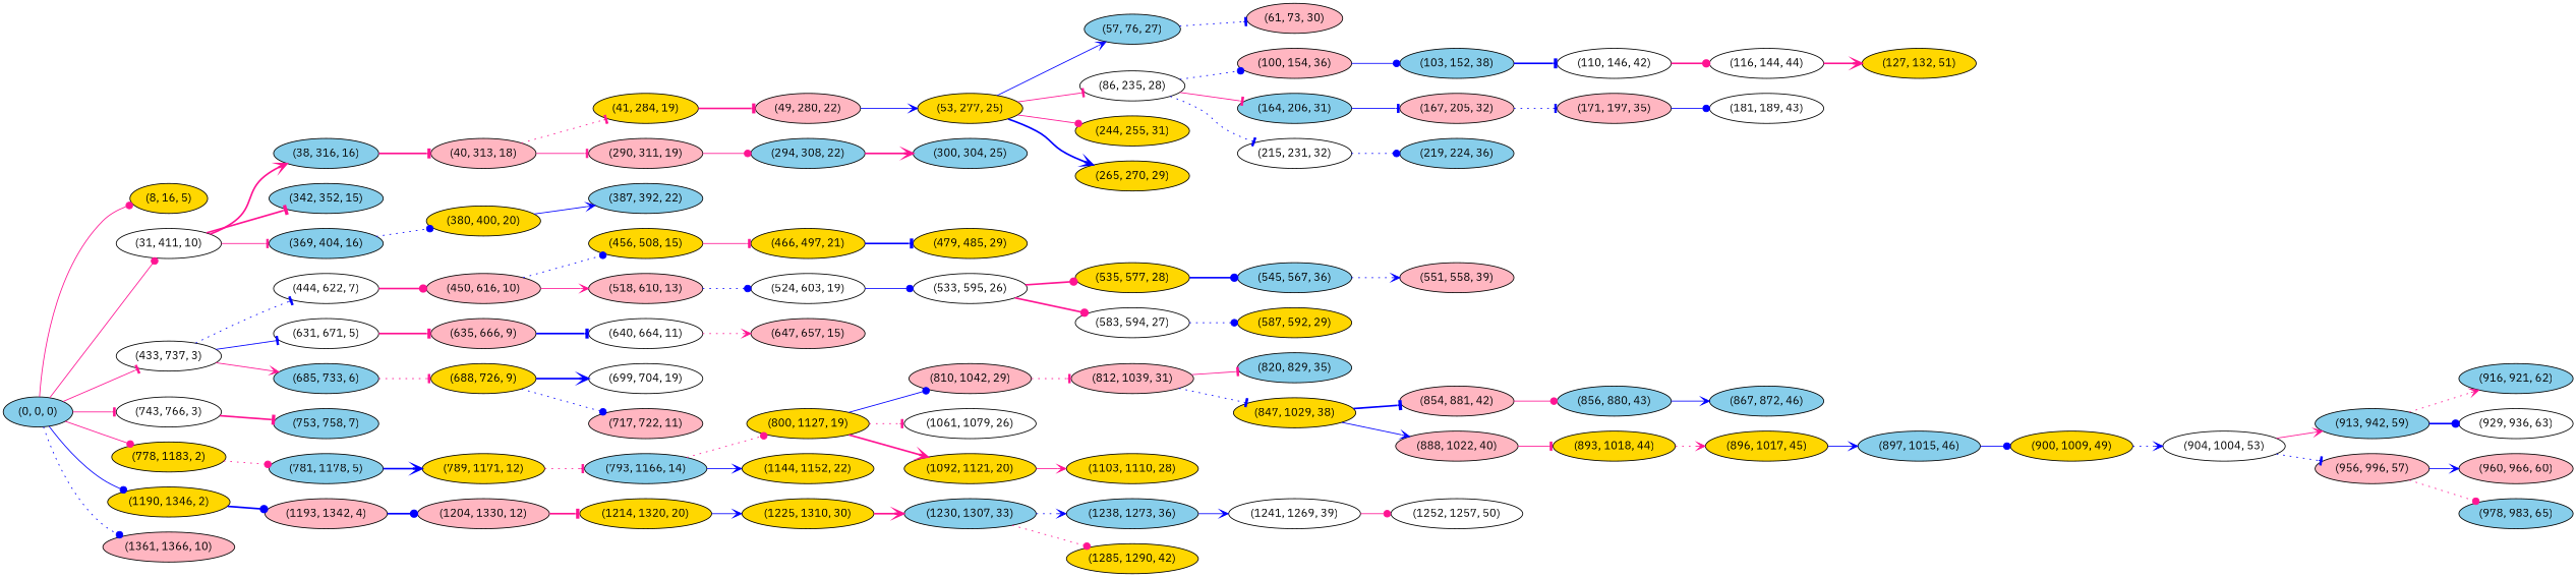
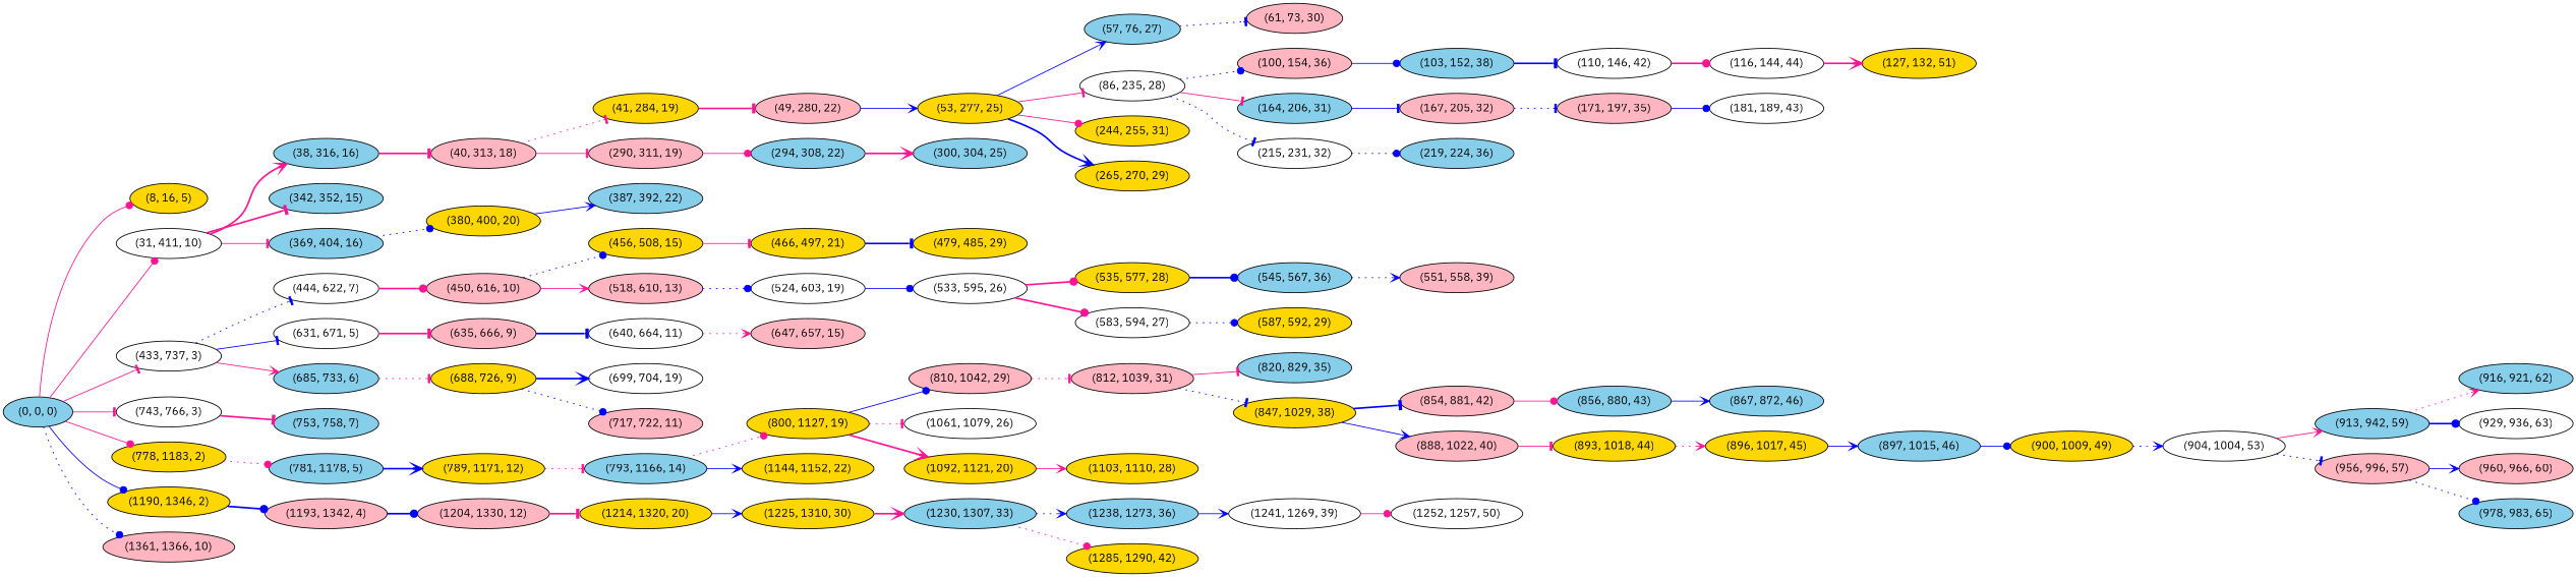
  digraph {
    fontname="IBM Plex Sans"
    rankdir=LR
    node [fillcolor=gold fontname="IBM Plex Sans" style=filled]
    edge [arrowhead=dot color=deeppink fontname="IBM Plex Sans" style=solid]
    "(0, 0, 0)" [fillcolor=skyblue]
    "(8, 16, 5)"
    "(31, 411, 10)" [fillcolor=white]
    "(433, 737, 3)" [fillcolor=white]
    "(743, 766, 3)" [fillcolor=white]
    "(778, 1183, 2)"
    "(1190, 1346, 2)"
    "(1361, 1366, 10)" [fillcolor=lightpink]
    "(38, 316, 16)" [fillcolor=skyblue]
    "(342, 352, 15)" [fillcolor=skyblue]
    "(369, 404, 16)" [fillcolor=skyblue]
    "(444, 622, 7)" [fillcolor=white]
    "(631, 671, 5)" [fillcolor=white]
    "(685, 733, 6)" [fillcolor=skyblue]
    "(753, 758, 7)" [fillcolor=skyblue]
    "(781, 1178, 5)" [fillcolor=skyblue]
    "(1193, 1342, 4)" [fillcolor=lightpink]
    "(40, 313, 18)" [fillcolor=lightpink]
    "(380, 400, 20)"
    "(41, 284, 19)"
    "(290, 311, 19)" [fillcolor=lightpink]
    "(49, 280, 22)" [fillcolor=lightpink]
    "(294, 308, 22)" [fillcolor=skyblue]
    "(53, 277, 25)"
    "(57, 76, 27)" [fillcolor=skyblue]
    "(86, 235, 28)" [fillcolor=white]
    "(244, 255, 31)"
    "(265, 270, 29)"
    "(61, 73, 30)" [fillcolor=lightpink]
    "(100, 154, 36)" [fillcolor=lightpink]
    "(164, 206, 31)" [fillcolor=skyblue]
    "(215, 231, 32)" [fillcolor=white]
    "(103, 152, 38)" [fillcolor=skyblue]
    "(167, 205, 32)" [fillcolor=lightpink]
    "(219, 224, 36)" [fillcolor=skyblue]
    "(110, 146, 42)" [fillcolor=white]
    "(116, 144, 44)" [fillcolor=white]
    "(127, 132, 51)"
    "(171, 197, 35)" [fillcolor=lightpink]
    "(181, 189, 43)" [fillcolor=white]
    "(300, 304, 25)" [fillcolor=skyblue]
    "(387, 392, 22)" [fillcolor=skyblue]
    "(450, 616, 10)" [fillcolor=lightpink]
    "(635, 666, 9)" [fillcolor=lightpink]
    "(688, 726, 9)"
    "(456, 508, 15)"
    "(518, 610, 13)" [fillcolor=lightpink]
    "(466, 497, 21)"
    "(524, 603, 19)" [fillcolor=white]
    "(479, 485, 29)"
    "(533, 595, 26)" [fillcolor=white]
    "(535, 577, 28)"
    "(583, 594, 27)" [fillcolor=white]
    "(545, 567, 36)" [fillcolor=skyblue]
    "(587, 592, 29)"
    "(551, 558, 39)" [fillcolor=lightpink]
    "(640, 664, 11)" [fillcolor=white]
    "(647, 657, 15)" [fillcolor=lightpink]
    "(699, 704, 19)" [fillcolor=white]
    "(717, 722, 11)" [fillcolor=lightpink]
    "(789, 1171, 12)"
    "(793, 1166, 14)" [fillcolor=skyblue]
    "(800, 1127, 19)"
    "(1144, 1152, 22)"
    "(810, 1042, 29)" [fillcolor=lightpink]
    "(1061, 1079, 26)" [fillcolor=white]
    "(1092, 1121, 20)"
    "(812, 1039, 31)" [fillcolor=lightpink]
    "(1103, 1110, 28)"
    "(820, 829, 35)" [fillcolor=skyblue]
    "(847, 1029, 38)"
    "(854, 881, 42)" [fillcolor=lightpink]
    "(888, 1022, 40)" [fillcolor=lightpink]
    "(856, 880, 43)" [fillcolor=skyblue]
    "(893, 1018, 44)"
    "(867, 872, 46)" [fillcolor=skyblue]
    "(896, 1017, 45)"
    "(897, 1015, 46)" [fillcolor=skyblue]
    "(900, 1009, 49)"
    "(904, 1004, 53)" [fillcolor=white]
    "(913, 942, 59)" [fillcolor=skyblue]
    "(956, 996, 57)" [fillcolor=lightpink]
    "(916, 921, 62)" [fillcolor=skyblue]
    "(929, 936, 63)" [fillcolor=white]
    "(960, 966, 60)" [fillcolor=lightpink]
    "(978, 983, 65)" [fillcolor=skyblue]
    "(1204, 1330, 12)" [fillcolor=lightpink]
    "(1214, 1320, 20)"
    "(1225, 1310, 30)"
    "(1230, 1307, 33)" [fillcolor=skyblue]
    "(1238, 1273, 36)" [fillcolor=skyblue]
    "(1285, 1290, 42)"
    "(1241, 1269, 39)" [fillcolor=white]
    "(1252, 1257, 50)" [fillcolor=white]
    "(0, 0, 0)" -> "(8, 16, 5)"
    "(0, 0, 0)" -> "(31, 411, 10)"
    "(0, 0, 0)" -> "(433, 737, 3)" [arrowhead=tee]
    "(0, 0, 0)" -> "(743, 766, 3)" [arrowhead=tee]
    "(0, 0, 0)" -> "(778, 1183, 2)"
    "(0, 0, 0)" -> "(1190, 1346, 2)" [color=blue]
    "(0, 0, 0)" -> "(1361, 1366, 10)" [color=blue style=dotted]
    "(31, 411, 10)" -> "(38, 316, 16)" [arrowhead=vee style=bold]
    "(31, 411, 10)" -> "(342, 352, 15)" [arrowhead=tee style=bold]
    "(31, 411, 10)" -> "(369, 404, 16)" [arrowhead=tee]
    "(433, 737, 3)" -> "(444, 622, 7)" [arrowhead=tee color=blue style=dotted]
    "(433, 737, 3)" -> "(631, 671, 5)" [arrowhead=tee color=blue]
    "(433, 737, 3)" -> "(685, 733, 6)" [arrowhead=vee]
    "(743, 766, 3)" -> "(753, 758, 7)" [arrowhead=tee style=bold]
    "(778, 1183, 2)" -> "(781, 1178, 5)" [style=dotted]
    "(1190, 1346, 2)" -> "(1193, 1342, 4)" [color=blue style=bold]
    "(38, 316, 16)" -> "(40, 313, 18)" [arrowhead=tee style=bold]
    "(369, 404, 16)" -> "(380, 400, 20)" [color=blue style=dotted]
    "(444, 622, 7)" -> "(450, 616, 10)" [style=bold]
    "(631, 671, 5)" -> "(635, 666, 9)" [arrowhead=tee style=bold]
    "(685, 733, 6)" -> "(688, 726, 9)" [arrowhead=tee style=dotted]
    "(781, 1178, 5)" -> "(789, 1171, 12)" [arrowhead=vee color=blue style=bold]
    "(1193, 1342, 4)" -> "(1204, 1330, 12)" [color=blue style=bold]
    "(40, 313, 18)" -> "(41, 284, 19)" [arrowhead=tee style=dotted]
    "(40, 313, 18)" -> "(290, 311, 19)" [arrowhead=tee]
    "(380, 400, 20)" -> "(387, 392, 22)" [arrowhead=vee color=blue]
    "(41, 284, 19)" -> "(49, 280, 22)" [arrowhead=tee style=bold]
    "(290, 311, 19)" -> "(294, 308, 22)"
    "(49, 280, 22)" -> "(53, 277, 25)" [arrowhead=vee color=blue]
    "(294, 308, 22)" -> "(300, 304, 25)" [arrowhead=vee style=bold]
    "(53, 277, 25)" -> "(57, 76, 27)" [arrowhead=vee color=blue]
    "(53, 277, 25)" -> "(86, 235, 28)" [arrowhead=tee]
    "(53, 277, 25)" -> "(244, 255, 31)"
    "(53, 277, 25)" -> "(265, 270, 29)" [arrowhead=vee color=blue style=bold]
    "(57, 76, 27)" -> "(61, 73, 30)" [arrowhead=tee color=blue style=dotted]
    "(86, 235, 28)" -> "(100, 154, 36)" [color=blue style=dotted]
    "(86, 235, 28)" -> "(164, 206, 31)" [arrowhead=tee]
    "(86, 235, 28)" -> "(215, 231, 32)" [arrowhead=tee color=blue style=dotted]
    "(100, 154, 36)" -> "(103, 152, 38)" [color=blue]
    "(164, 206, 31)" -> "(167, 205, 32)" [arrowhead=tee color=blue]
    "(215, 231, 32)" -> "(219, 224, 36)" [color=blue style=dotted]
    "(103, 152, 38)" -> "(110, 146, 42)" [arrowhead=tee color=blue style=bold]
    "(167, 205, 32)" -> "(171, 197, 35)" [arrowhead=tee color=blue style=dotted]
    "(110, 146, 42)" -> "(116, 144, 44)" [style=bold]
    "(116, 144, 44)" -> "(127, 132, 51)" [arrowhead=vee style=bold]
    "(171, 197, 35)" -> "(181, 189, 43)" [color=blue]
    "(450, 616, 10)" -> "(456, 508, 15)" [color=blue style=dotted]
    "(450, 616, 10)" -> "(518, 610, 13)" [arrowhead=vee]
    "(635, 666, 9)" -> "(640, 664, 11)" [arrowhead=tee color=blue style=bold]
    "(688, 726, 9)" -> "(699, 704, 19)" [arrowhead=vee color=blue style=bold]
    "(688, 726, 9)" -> "(717, 722, 11)" [color=blue style=dotted]
    "(456, 508, 15)" -> "(466, 497, 21)" [arrowhead=tee]
    "(518, 610, 13)" -> "(524, 603, 19)" [color=blue style=dotted]
    "(466, 497, 21)" -> "(479, 485, 29)" [arrowhead=tee color=blue style=bold]
    "(524, 603, 19)" -> "(533, 595, 26)" [color=blue]
    "(533, 595, 26)" -> "(535, 577, 28)" [style=bold]
    "(533, 595, 26)" -> "(583, 594, 27)" [style=bold]
    "(535, 577, 28)" -> "(545, 567, 36)" [color=blue style=bold]
    "(583, 594, 27)" -> "(587, 592, 29)" [color=blue style=dotted]
    "(545, 567, 36)" -> "(551, 558, 39)" [arrowhead=vee color=blue style=dotted]
    "(640, 664, 11)" -> "(647, 657, 15)" [arrowhead=vee style=dotted]
    "(789, 1171, 12)" -> "(793, 1166, 14)" [arrowhead=tee style=dotted]
    "(793, 1166, 14)" -> "(800, 1127, 19)" [style=dotted]
    "(793, 1166, 14)" -> "(1144, 1152, 22)" [arrowhead=vee color=blue]
    "(800, 1127, 19)" -> "(810, 1042, 29)" [color=blue]
    "(800, 1127, 19)" -> "(1061, 1079, 26)" [arrowhead=tee style=dotted]
    "(800, 1127, 19)" -> "(1092, 1121, 20)" [arrowhead=vee style=bold]
    "(810, 1042, 29)" -> "(812, 1039, 31)" [arrowhead=tee style=dotted]
    "(1092, 1121, 20)" -> "(1103, 1110, 28)" [arrowhead=vee]
    "(812, 1039, 31)" -> "(820, 829, 35)" [arrowhead=tee]
    "(812, 1039, 31)" -> "(847, 1029, 38)" [arrowhead=tee color=blue style=dotted]
    "(847, 1029, 38)" -> "(854, 881, 42)" [arrowhead=tee color=blue style=bold]
    "(847, 1029, 38)" -> "(888, 1022, 40)" [arrowhead=vee color=blue]
    "(854, 881, 42)" -> "(856, 880, 43)"
    "(888, 1022, 40)" -> "(893, 1018, 44)" [arrowhead=tee]
    "(856, 880, 43)" -> "(867, 872, 46)" [arrowhead=vee color=blue]
    "(893, 1018, 44)" -> "(896, 1017, 45)" [arrowhead=vee style=dotted]
    "(896, 1017, 45)" -> "(897, 1015, 46)" [arrowhead=vee color=blue]
    "(897, 1015, 46)" -> "(900, 1009, 49)" [color=blue]
    "(900, 1009, 49)" -> "(904, 1004, 53)" [arrowhead=vee color=blue style=dotted]
    "(904, 1004, 53)" -> "(913, 942, 59)" [arrowhead=vee]
    "(904, 1004, 53)" -> "(956, 996, 57)" [arrowhead=tee color=blue style=dotted]
    "(913, 942, 59)" -> "(916, 921, 62)" [arrowhead=vee style=dotted]
    "(913, 942, 59)" -> "(929, 936, 63)" [color=blue style=bold]
    "(956, 996, 57)" -> "(960, 966, 60)" [arrowhead=vee color=blue]
-   "(956, 996, 57)" -> "(978, 983, 65)" [style=dotted]
+   "(956, 996, 57)" -> "(978, 983, 65)" [color=blue style=dotted]
    "(1204, 1330, 12)" -> "(1214, 1320, 20)" [arrowhead=tee style=bold]
    "(1214, 1320, 20)" -> "(1225, 1310, 30)" [arrowhead=vee color=blue]
    "(1225, 1310, 30)" -> "(1230, 1307, 33)" [arrowhead=vee style=bold]
    "(1230, 1307, 33)" -> "(1238, 1273, 36)" [arrowhead=vee color=blue style=dotted]
    "(1230, 1307, 33)" -> "(1285, 1290, 42)" [style=dotted]
    "(1238, 1273, 36)" -> "(1241, 1269, 39)" [arrowhead=vee color=blue]
    "(1241, 1269, 39)" -> "(1252, 1257, 50)"
  }
